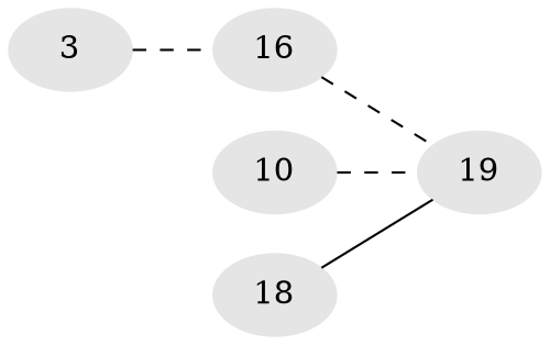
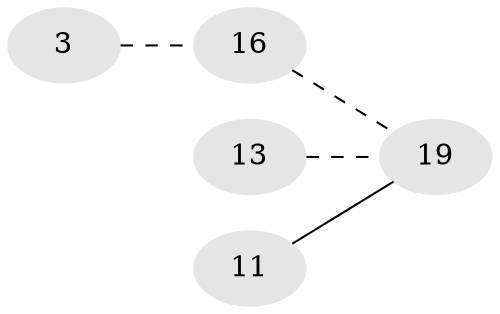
  graph {
    rankdir=LR
    node [color=gray90 style=filled]
    edge [style=dashed weight=3.0]
    n1 [label=3]
    16
    19
-   13 [label=10]
-   18
+   13
+   18 [label=11]
    n1 -- 16 [weight=1.0]
    16 -- 19
    13 -- 19
    18 -- 19 [style=solid weight=4.0]
  }
